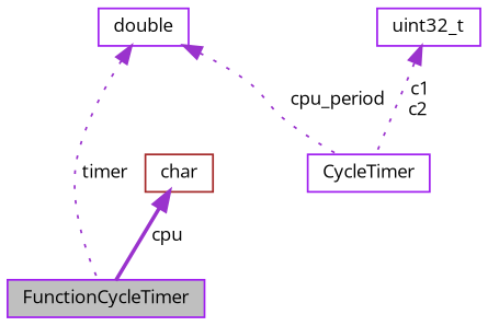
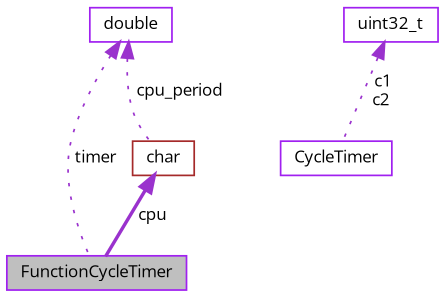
  digraph {
    fontname="Open Sans"
    node [color=purple fillcolor=white fontname="Open Sans" fontsize=10 shape=record style=filled]
    edge [color=darkorchid3 dir=back fontname="Open Sans" fontsize=10 labelfontname=Helvetica labelfontsize=10 style=dotted]
    n1 [fillcolor=grey75 fontcolor=black height=0.2 label=FunctionCycleTimer width=0.4]
    n2 [color=brown height=0.2 label=char width=0.4]
    n3 [height=0.2 label=CycleTimer width=0.4]
    n4 [height=0.2 label=double width=0.4]
    n5 [height=0.2 label=uint32_t width=0.4]
    n2 -> n1 [label=" cpu" style=bold]
    n4 -> n1 [label=" timer"]
-   n4 -> n3 [label=" cpu_period"]
+   n4 -> n2 [label=" cpu_period"]
    n5 -> n3 [label=" c1\nc2"]
  }
